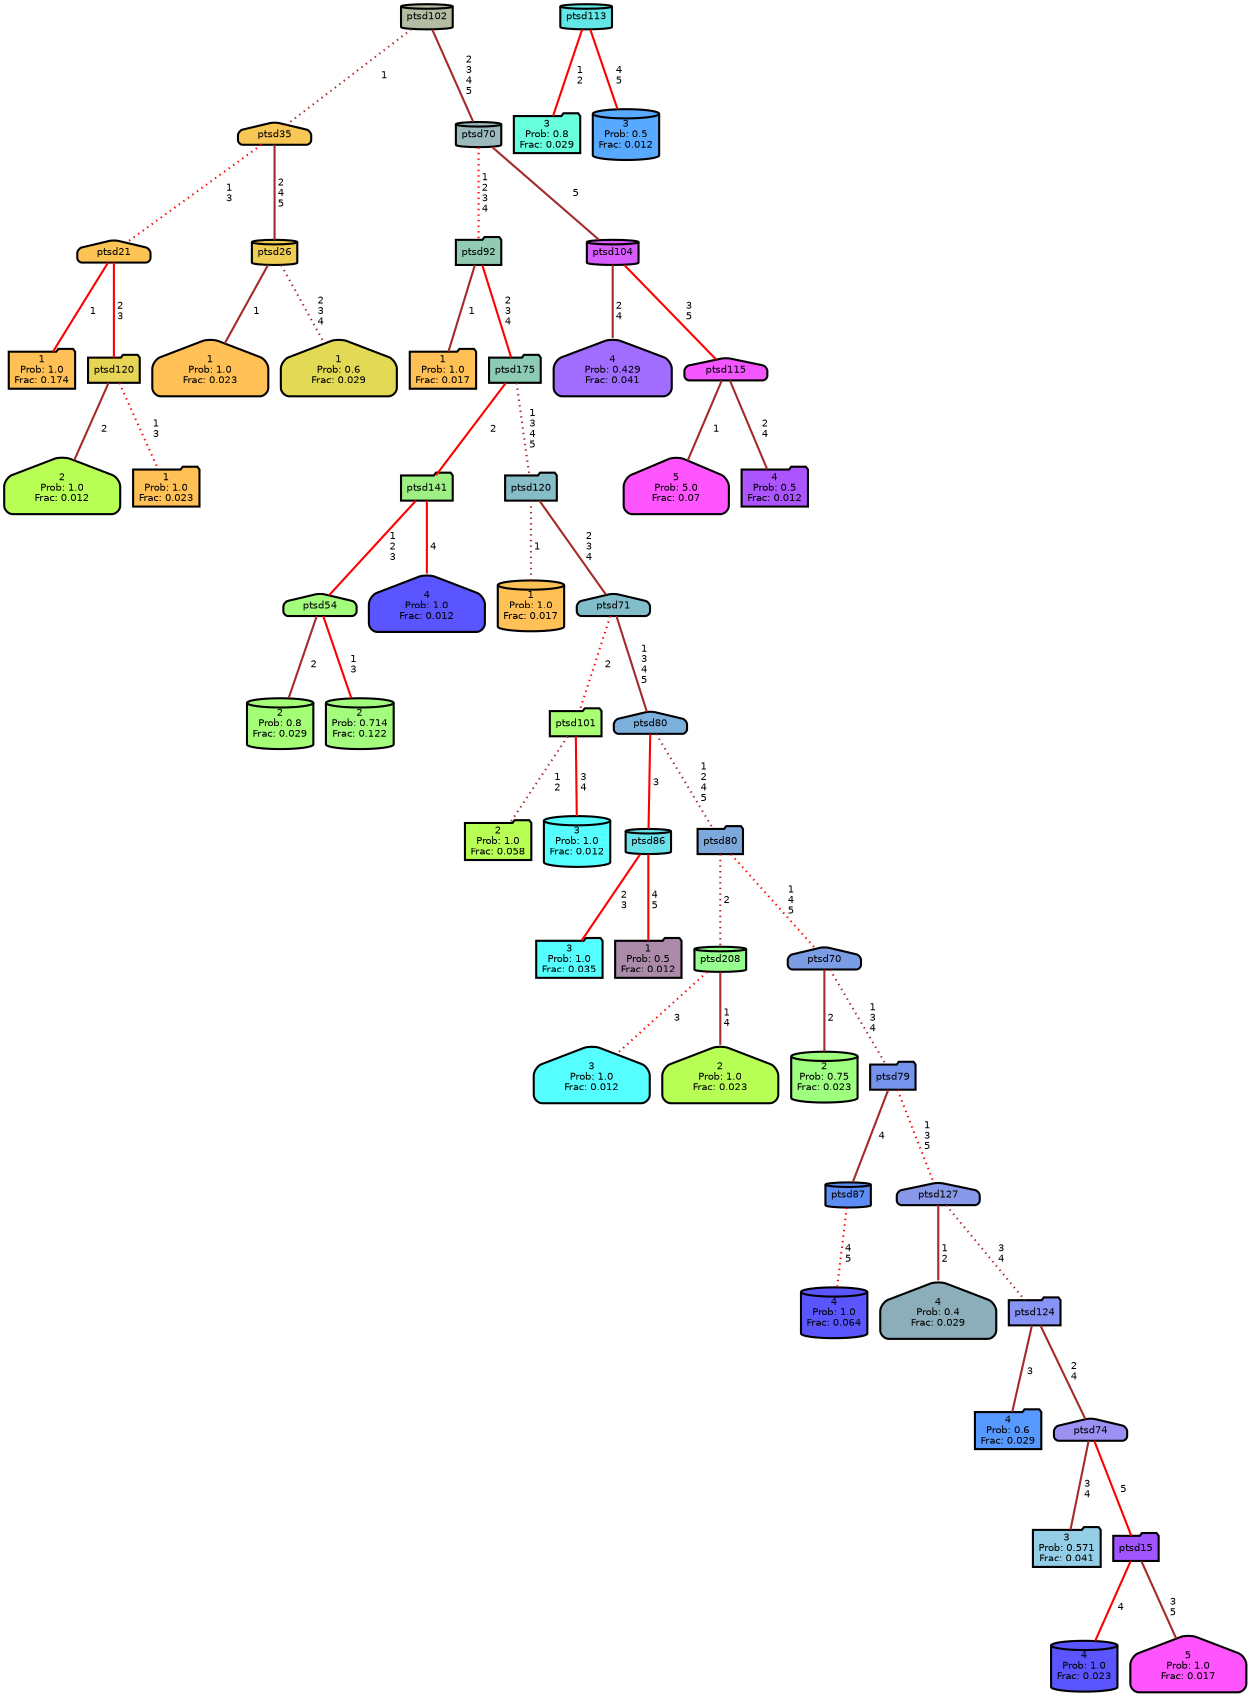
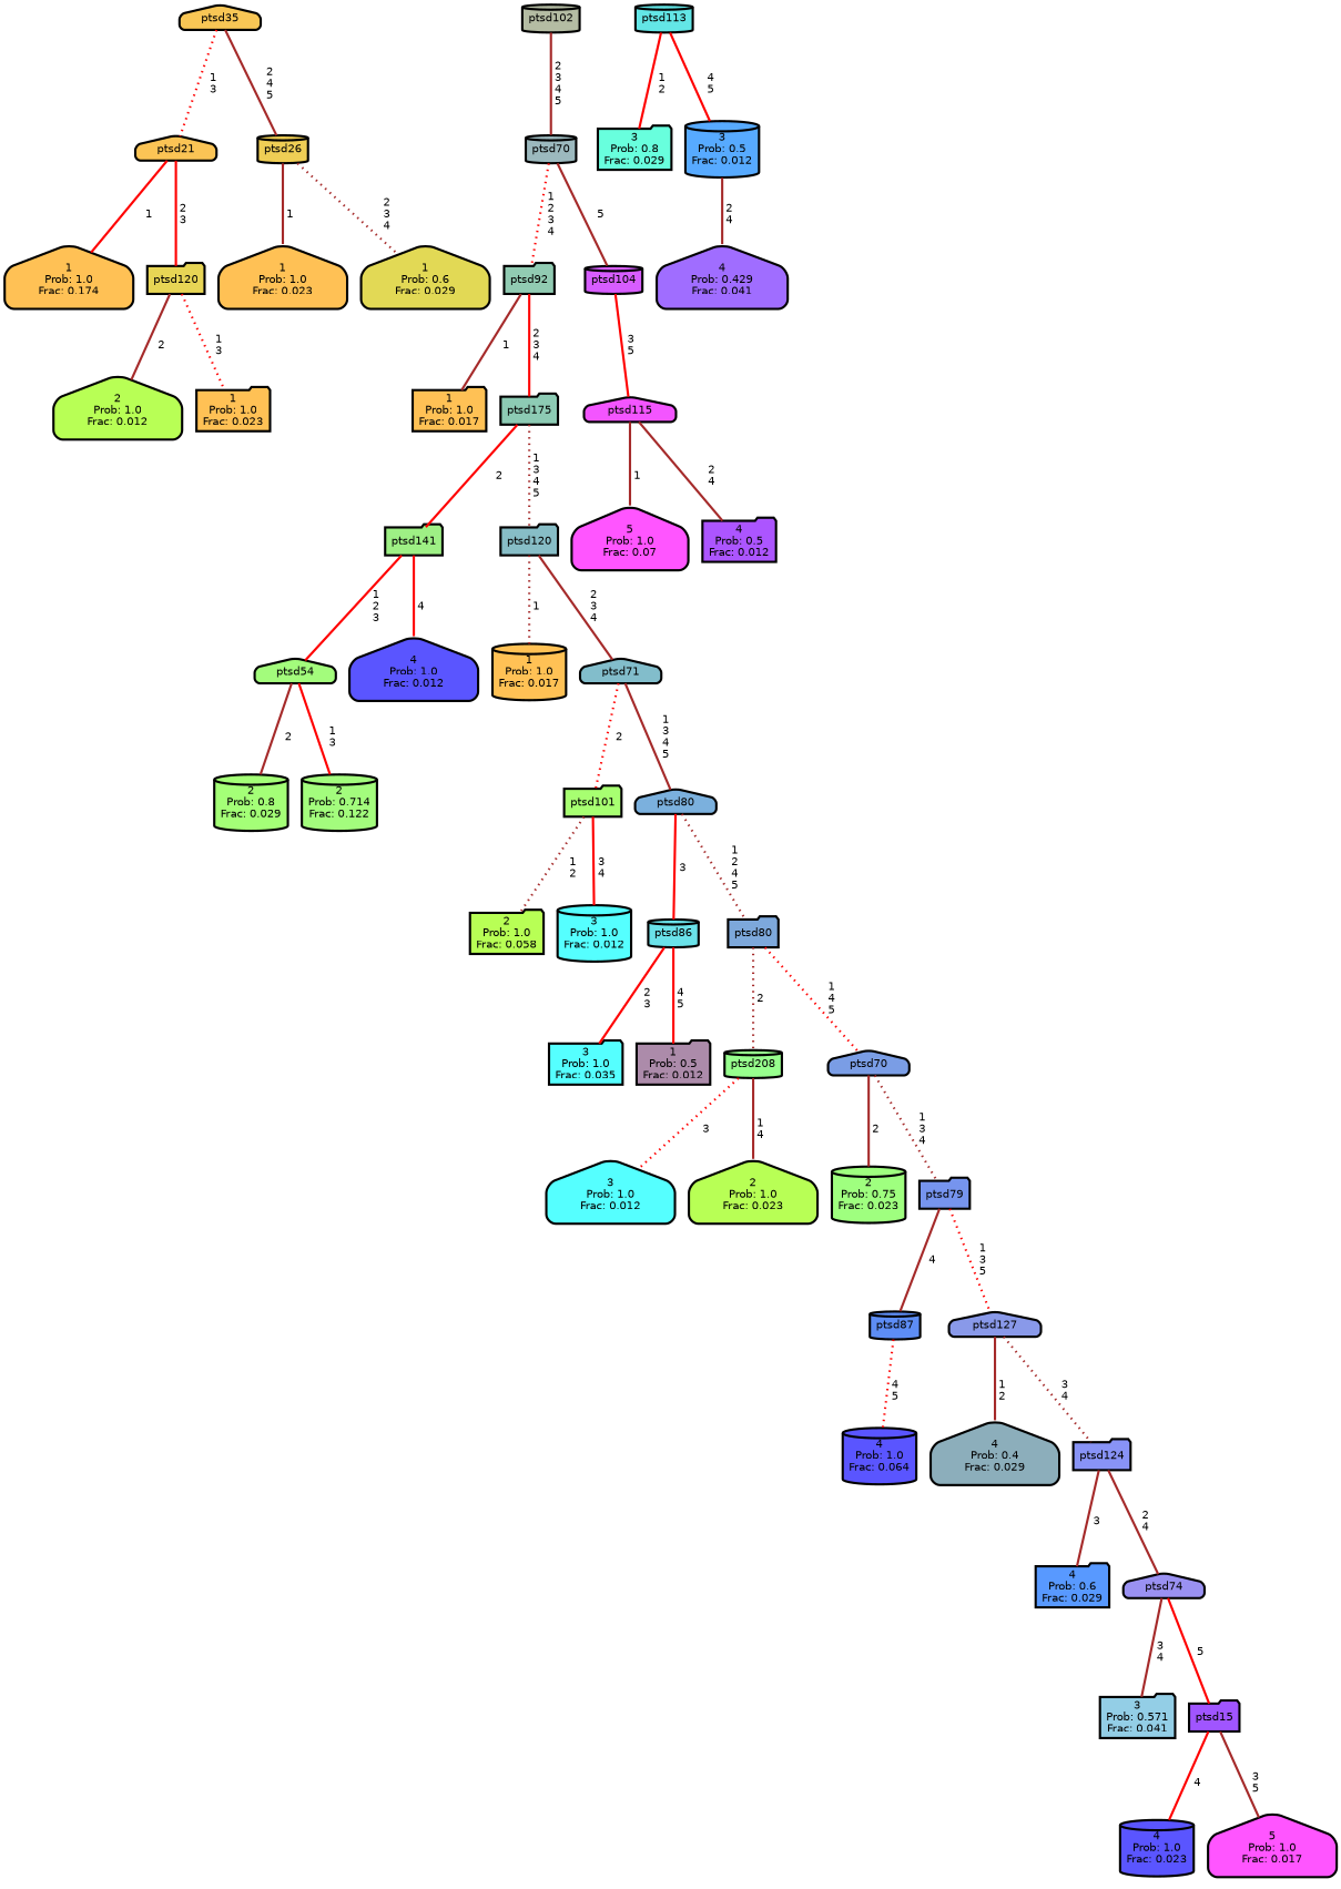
  graph {
    ranksep="0 equally"
    splines=straight
    node [color=black fillcolor="#ffc155" fontcolor=black fontname=helvetica penwidth=3 shape=folder style="filled, rounded"]
    edge [color=brown fontname=helvetica penwidth=3 style=bold]
-   n1 [label="1\nProb: 1.0\nFrac: 0.174"]
+   n1 [label="1\nProb: 1.0\nFrac: 0.174" shape=house]
    n2 [fillcolor="#fbc455" label=ptsd21 shape=house]
    n3 [fillcolor="#e7d555" label=ptsd120]
    n4 [fillcolor="#b8ff55" label="2\nProb: 1.0\nFrac: 0.012" shape=house]
    n5 [label="1\nProb: 1.0\nFrac: 0.023"]
    n6 [fillcolor="#f8c655" label=ptsd35 shape=house]
    n7 [fillcolor="#efce55" label=ptsd26 shape=cylinder]
    n8 [label="1\nProb: 1.0\nFrac: 0.023" shape=house]
    n9 [fillcolor="#e2d955" label="1\nProb: 0.6\nFrac: 0.029" shape=house]
    n10 [fillcolor="#b4bca3" label=ptsd102 shape=cylinder]
    n11 [fillcolor="#9cb9be" label=ptsd70 shape=cylinder]
    n12 [fillcolor="#91cbb2" label=ptsd92]
    n13 [fillcolor="#d75dff" label=ptsd104 shape=cylinder]
    n14 [label="1\nProb: 1.0\nFrac: 0.017"]
    n15 [fillcolor="#8dcbb4" label=ptsd175]
    n16 [fillcolor="#9ef085" label=ptsd141]
    n17 [fillcolor="#87bdc6" label=ptsd120]
    n18 [fillcolor="#a4ff77" label="2\nProb: 0.8\nFrac: 0.029" shape=cylinder]
    n19 [fillcolor="#a3fc7c" label=ptsd54 shape=house]
    n20 [fillcolor="#a3fc7d" label="2\nProb: 0.714\nFrac: 0.122" shape=cylinder]
    n21 [fillcolor="#5a55ff" label="4\nProb: 1.0\nFrac: 0.012" shape=house]
    n22 [label="1\nProb: 1.0\nFrac: 0.017" shape=cylinder]
    n23 [fillcolor="#82bdcb" label=ptsd71 shape=house]
    n24 [fillcolor="#a7ff71" label=ptsd101]
    n25 [fillcolor="#7bb0dd" label=ptsd80 shape=house]
    n26 [fillcolor="#b8ff55" label="2\nProb: 1.0\nFrac: 0.058"]
    n27 [fillcolor="#55ffff" label="3\nProb: 1.0\nFrac: 0.012" shape=cylinder]
    n28 [fillcolor="#6ae2e9" label=ptsd86 shape=cylinder]
    n29 [fillcolor="#7da8db" label=ptsd80]
    n30 [fillcolor="#55ffff" label="3\nProb: 1.0\nFrac: 0.035"]
    n31 [fillcolor="#ac8baa" label="1\nProb: 0.5\nFrac: 0.012"]
    n32 [fillcolor="#97ff8d" label=ptsd208 shape=cylinder]
    n33 [fillcolor="#7a9de5" label=ptsd70 shape=house]
    n34 [fillcolor="#55ffff" label="3\nProb: 1.0\nFrac: 0.012" shape=house]
    n35 [fillcolor="#b8ff55" label="2\nProb: 1.0\nFrac: 0.023" shape=house]
    n36 [fillcolor="#9fff7f" label="2\nProb: 0.75\nFrac: 0.023" shape=cylinder]
    n37 [fillcolor="#7694ee" label=ptsd79]
    n38 [fillcolor="#5d8df5" label=ptsd87 shape=cylinder]
    n39 [fillcolor="#8999e9" label=ptsd127 shape=house]
    n40 [fillcolor="#68ffdd" label="3\nProb: 0.8\nFrac: 0.029"]
    n41 [fillcolor="#63e6e6" label=ptsd113 shape=cylinder]
    n42 [fillcolor="#57aaff" label="3\nProb: 0.5\nFrac: 0.012" shape=cylinder]
    n43 [fillcolor="#5a55ff" label="4\nProb: 1.0\nFrac: 0.064" shape=cylinder]
    n44 [fillcolor="#8caebb" label="4\nProb: 0.4\nFrac: 0.029" shape=house]
    n45 [fillcolor="#8893f6" label=ptsd124]
    n46 [fillcolor="#5899ff" label="4\nProb: 0.6\nFrac: 0.029"]
    n47 [fillcolor="#9a91f2" label=ptsd74 shape=house]
    n48 [fillcolor="#93cee6" label="3\nProb: 0.571\nFrac: 0.041"]
    n49 [fillcolor="#a055ff" label=ptsd15]
    n50 [fillcolor="#5a55ff" label="4\nProb: 1.0\nFrac: 0.023" shape=cylinder]
    n51 [fillcolor="#ff55ff" label="5\nProb: 1.0\nFrac: 0.017" shape=house]
    n52 [fillcolor="#a06dff" label="4\nProb: 0.429\nFrac: 0.041" shape=house]
    n53 [fillcolor="#f355ff" label=ptsd115 shape=house]
-   n54 [fillcolor="#ff55ff" label="5\nProb: 5.0\nFrac: 0.07" shape=house]
+   n54 [fillcolor="#ff55ff" label="5\nProb: 1.0\nFrac: 0.07" shape=house]
    n55 [fillcolor="#ac55ff" label="4\nProb: 0.5\nFrac: 0.012"]
    subgraph sub_1 {
      rank=same
    }
    n2 -- n1 [color=red label=" 1" style=solid]
    n2 -- n3 [color=red label=" 2\n 3" style=solid]
    n3 -- n4 [label=" 2" style=solid]
    n3 -- n5 [color=red label=" 1\n 3" style=dotted]
    n6 -- n2 [color=red label=" 1\n 3" style=dotted]
    n6 -- n7 [label=" 2\n 4\n 5"]
    n7 -- n8 [label=" 1"]
    n7 -- n9 [label=" 2\n 3\n 4" style=dotted]
-   n10 -- n6 [label=" 1" style=dotted]
    n10 -- n11 [label=" 2\n 3\n 4\n 5"]
    n11 -- n12 [color=red label=" 1\n 2\n 3\n 4" style=dotted]
    n11 -- n13 [label=" 5" style=solid]
    n12 -- n14 [label=" 1" style=solid]
    n12 -- n15 [color=red label=" 2\n 3\n 4"]
-   n13 -- n52 [label=" 2\n 4"]
+   n42 -- n52 [label=" 2\n 4"]
    n13 -- n53 [color=red label=" 3\n 5" style=solid]
    n15 -- n16 [color=red label=" 2"]
    n15 -- n17 [label=" 1\n 3\n 4\n 5" style=dotted]
    n16 -- n19 [color=red label=" 1\n 2\n 3"]
    n16 -- n21 [color=red label=" 4" style=solid]
    n17 -- n22 [label=" 1" style=dotted]
    n17 -- n23 [label=" 2\n 3\n 4"]
    n19 -- n18 [label=" 2"]
    n19 -- n20 [color=red label=" 1\n 3"]
    n23 -- n24 [color=red label=" 2" style=dotted]
    n23 -- n25 [label=" 1\n 3\n 4\n 5" style=solid]
    n24 -- n26 [label=" 1\n 2" style=dotted]
    n24 -- n27 [color=red label=" 3\n 4"]
    n25 -- n28 [color=red label=" 3" style=solid]
    n25 -- n29 [label=" 1\n 2\n 4\n 5" style=dotted]
    n28 -- n30 [color=red label=" 2\n 3"]
    n28 -- n31 [color=red label=" 4\n 5"]
    n29 -- n32 [label=" 2" style=dotted]
    n29 -- n33 [color=red label=" 1\n 4\n 5" style=dotted]
    n32 -- n34 [color=red label=" 3" style=dotted]
    n32 -- n35 [label=" 1\n 4"]
    n33 -- n36 [label=" 2" style=solid]
    n33 -- n37 [label=" 1\n 3\n 4" style=dotted]
    n37 -- n38 [label=" 4"]
    n37 -- n39 [color=red label=" 1\n 3\n 5" style=dotted]
    n38 -- n43 [color=red label=" 4\n 5" style=dotted]
    n39 -- n44 [label=" 1\n 2"]
    n39 -- n45 [label=" 3\n 4" style=dotted]
    n41 -- n40 [color=red label=" 1\n 2"]
    n41 -- n42 [color=red label=" 4\n 5" style=solid]
    n45 -- n46 [label=" 3" style=solid]
    n45 -- n47 [label=" 2\n 4" style=solid]
    n47 -- n48 [label=" 3\n 4"]
    n47 -- n49 [color=red label=" 5" style=solid]
    n49 -- n50 [color=red label=" 4"]
    n49 -- n51 [label=" 3\n 5"]
    n53 -- n54 [label=" 1"]
    n53 -- n55 [label=" 2\n 4"]
  }
